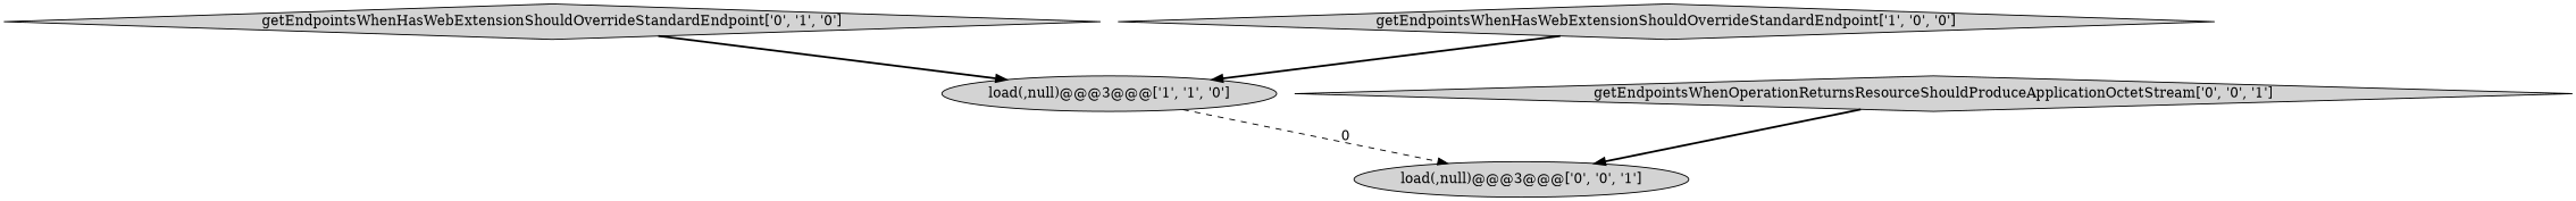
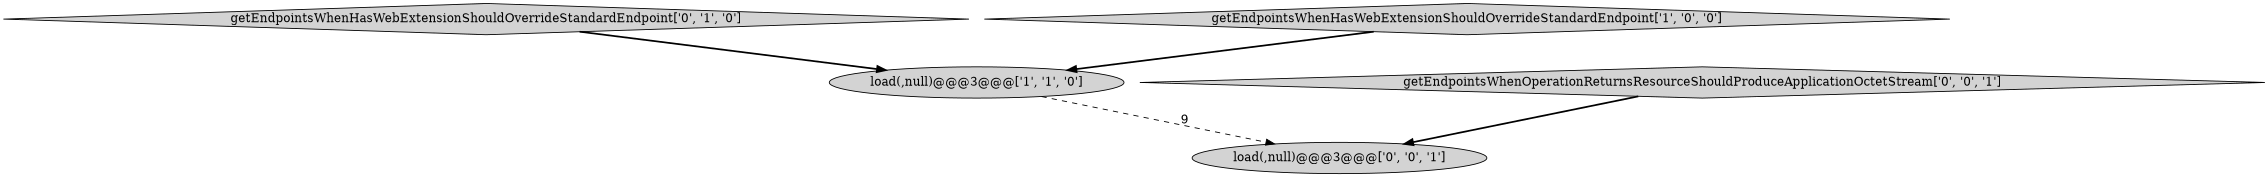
  digraph {
    node [fillcolor=lightgray shape=diamond style=filled]
    edge [style=bold]
    n1 [label="load(,null)@@@3@@@['0', '0', '1']" shape=ellipse]
    n2 [label="load(,null)@@@3@@@['1', '1', '0']" shape=ellipse]
    n3 [label="getEndpointsWhenHasWebExtensionShouldOverrideStandardEndpoint['0', '1', '0']"]
    n4 [label="getEndpointsWhenHasWebExtensionShouldOverrideStandardEndpoint['1', '0', '0']"]
    n5 [label="getEndpointsWhenOperationReturnsResourceShouldProduceApplicationOctetStream['0', '0', '1']"]
-   n2 -> n1 [label=0 style=dashed]
+   n2 -> n1 [label=9 style=dashed]
    n3 -> n2
    n4 -> n2
    n5 -> n1
  }
